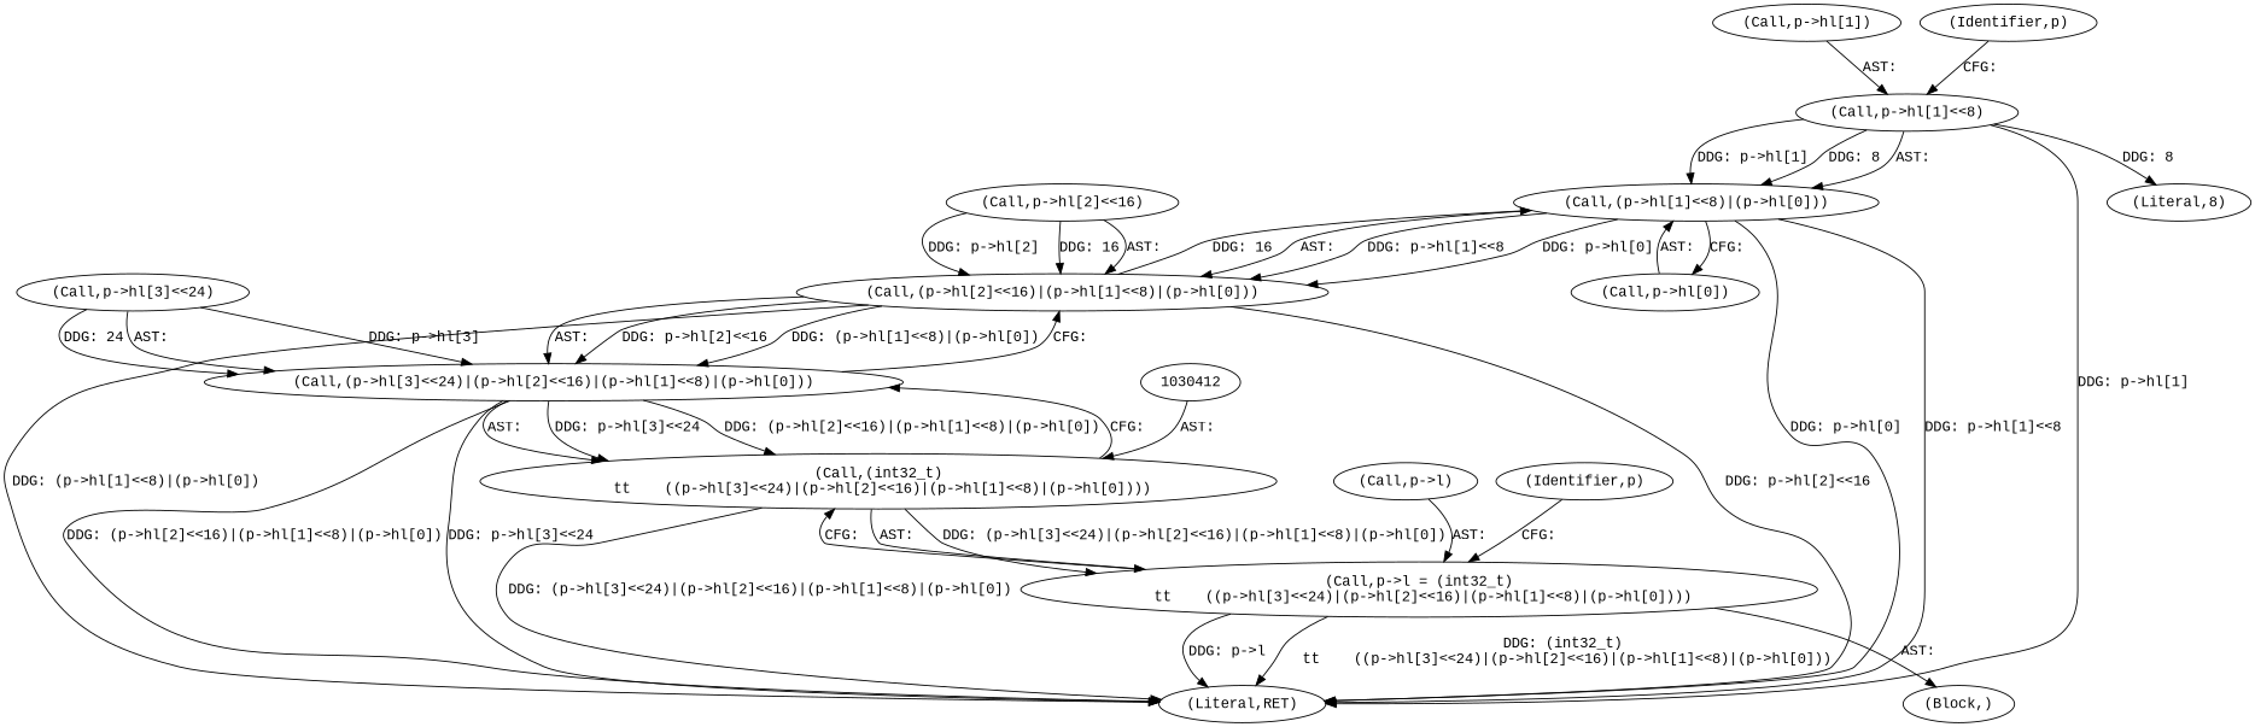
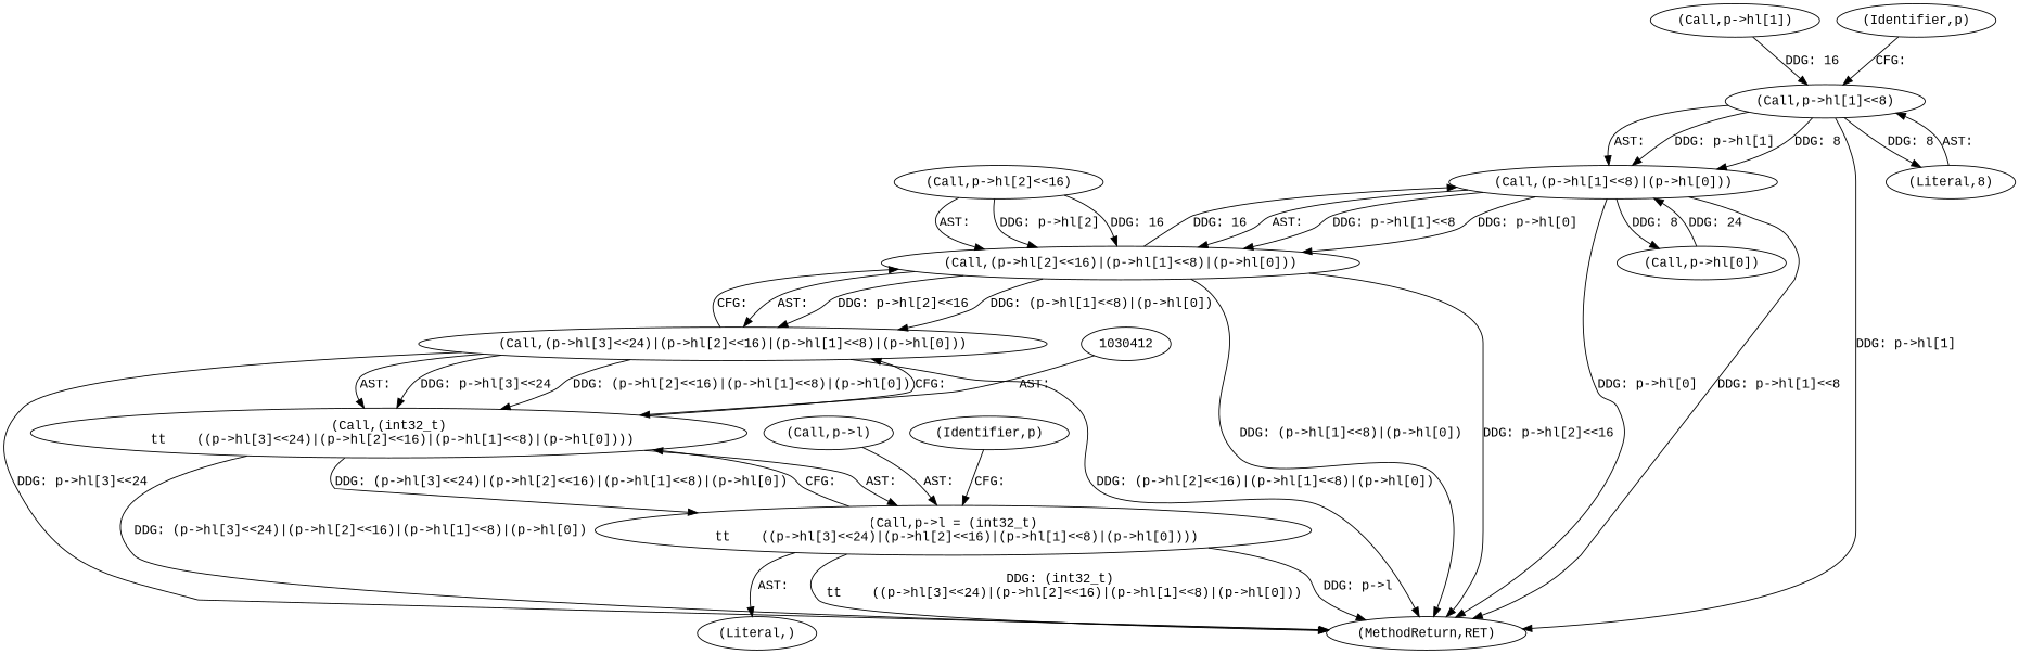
  digraph {
    fontname="Liberation Mono"
    node [fontname="Liberation Mono"]
    edge [fontname="Liberation Mono"]
    n1 [label="(Call,(p->hl[1]<<8)|(p->hl[0]))"]
    n2 [label="(Call,(p->hl[2]<<16)|(p->hl[1]<<8)|(p->hl[0]))"]
-   n3 [label="(Literal,RET)"]
+   n3 [label="(MethodReturn,RET)"]
    n4 [label="(Call,p->hl[0])"]
    n5 [label="(Call,(p->hl[3]<<24)|(p->hl[2]<<16)|(p->hl[1]<<8)|(p->hl[0]))"]
    n6 [label="(Call,p->hl[1]<<8)"]
    n7 [label="(Literal,8)"]
    n8 [label="(Call,(int32_t)\n \t\t    ((p->hl[3]<<24)|(p->hl[2]<<16)|(p->hl[1]<<8)|(p->hl[0])))"]
    n9 [label="(Call,p->l = (int32_t)\n \t\t    ((p->hl[3]<<24)|(p->hl[2]<<16)|(p->hl[1]<<8)|(p->hl[0])))"]
-   n10 [label="(Block,)"]
+   n10 [label="(Literal,)"]
    n11 [label="(Call,p->l)"]
-   n12 [label="(Call,p->hl[3]<<24)"]
    n13 [label="(Call,p->hl[1])"]
    n14 [label="(Identifier,p)"]
    n15 [label="(Call,p->hl[2]<<16)"]
    n16 [label="(Identifier,p)"]
    n17 [label=1030412]
    n1 -> n2 [label="AST: "]
    n1 -> n2 [label="DDG: p->hl[1]<<8"]
    n1 -> n2 [label="DDG: p->hl[0]"]
    n1 -> n3 [label="DDG: p->hl[0]"]
    n1 -> n3 [label="DDG: p->hl[1]<<8"]
-   n1 -> n4 [label="CFG: "]
+   n1 -> n4 [label="DDG: 8"]
    n2 -> n1 [label="DDG: 16"]
    n2 -> n3 [label="DDG: p->hl[2]<<16"]
    n2 -> n3 [label="DDG: (p->hl[1]<<8)|(p->hl[0])"]
    n2 -> n5 [label="AST: "]
    n2 -> n5 [label="DDG: p->hl[2]<<16"]
    n2 -> n5 [label="DDG: (p->hl[1]<<8)|(p->hl[0])"]
-   n4 -> n1 [label="AST: "]
+   n4 -> n1 [label="DDG: 24"]
    n5 -> n2 [label="CFG: "]
    n5 -> n3 [label="DDG: p->hl[3]<<24"]
    n5 -> n3 [label="DDG: (p->hl[2]<<16)|(p->hl[1]<<8)|(p->hl[0])"]
    n5 -> n8 [label="AST: "]
    n5 -> n8 [label="DDG: p->hl[3]<<24"]
    n5 -> n8 [label="DDG: (p->hl[2]<<16)|(p->hl[1]<<8)|(p->hl[0])"]
    n6 -> n1 [label="AST: "]
    n6 -> n1 [label="DDG: p->hl[1]"]
    n6 -> n1 [label="DDG: 8"]
    n6 -> n3 [label="DDG: p->hl[1]"]
    n6 -> n7 [label="DDG: 8"]
+   n7 -> n6 [label="AST: "]
    n8 -> n3 [label="DDG: (p->hl[3]<<24)|(p->hl[2]<<16)|(p->hl[1]<<8)|(p->hl[0])"]
    n8 -> n5 [label="CFG: "]
    n8 -> n9 [label="AST: "]
    n8 -> n9 [label="DDG: (p->hl[3]<<24)|(p->hl[2]<<16)|(p->hl[1]<<8)|(p->hl[0])"]
    n9 -> n3 [label="DDG: (int32_t)\n \t\t    ((p->hl[3]<<24)|(p->hl[2]<<16)|(p->hl[1]<<8)|(p->hl[0]))"]
    n9 -> n3 [label="DDG: p->l"]
    n9 -> n8 [label="CFG: "]
    n9 -> n10 [label="AST: "]
    n11 -> n9 [label="AST: "]
-   n12 -> n5 [label="AST: "]
-   n12 -> n5 [label="DDG: p->hl[3]"]
-   n12 -> n5 [label="DDG: 24"]
-   n13 -> n6 [label="AST: "]
+   n13 -> n6 [label="DDG: 16"]
    n14 -> n9 [label="CFG: "]
    n15 -> n2 [label="AST: "]
    n15 -> n2 [label="DDG: p->hl[2]"]
    n15 -> n2 [label="DDG: 16"]
    n16 -> n6 [label="CFG: "]
    n17 -> n8 [label="AST: "]
  }
